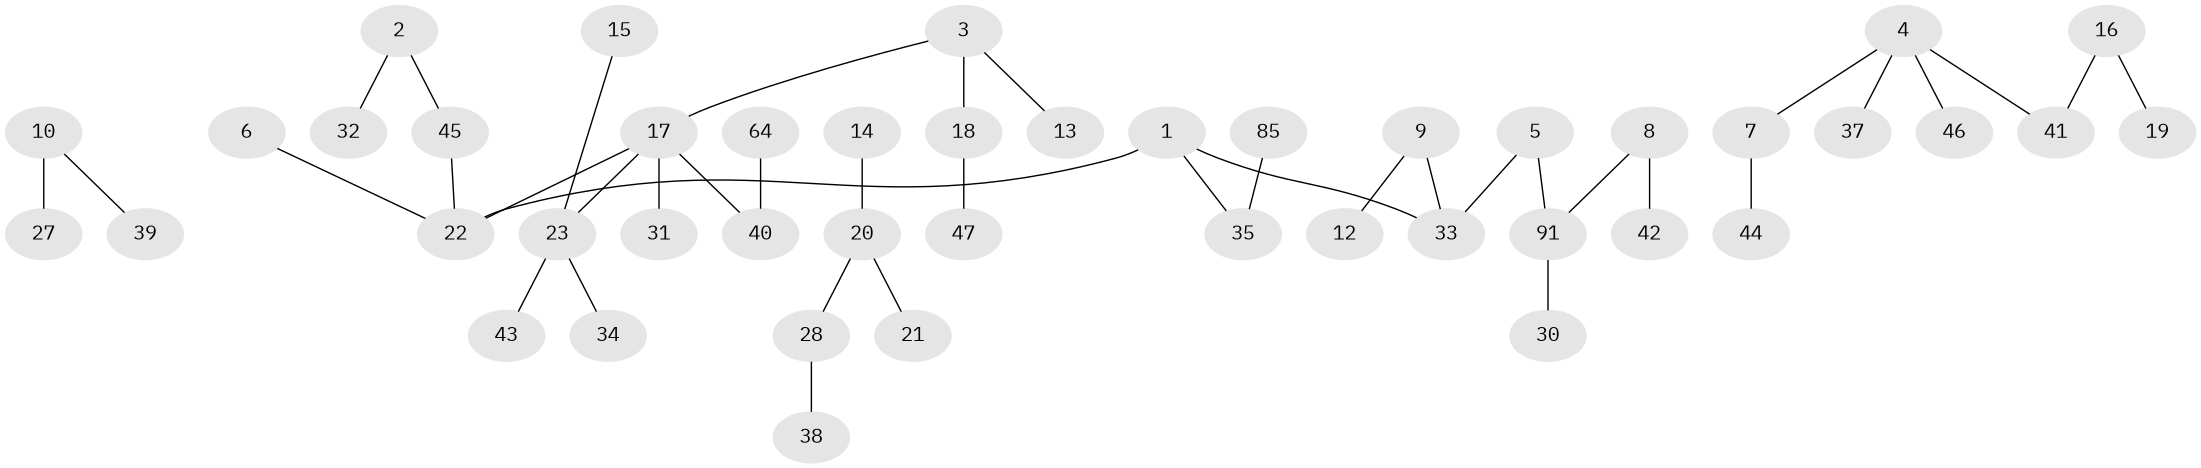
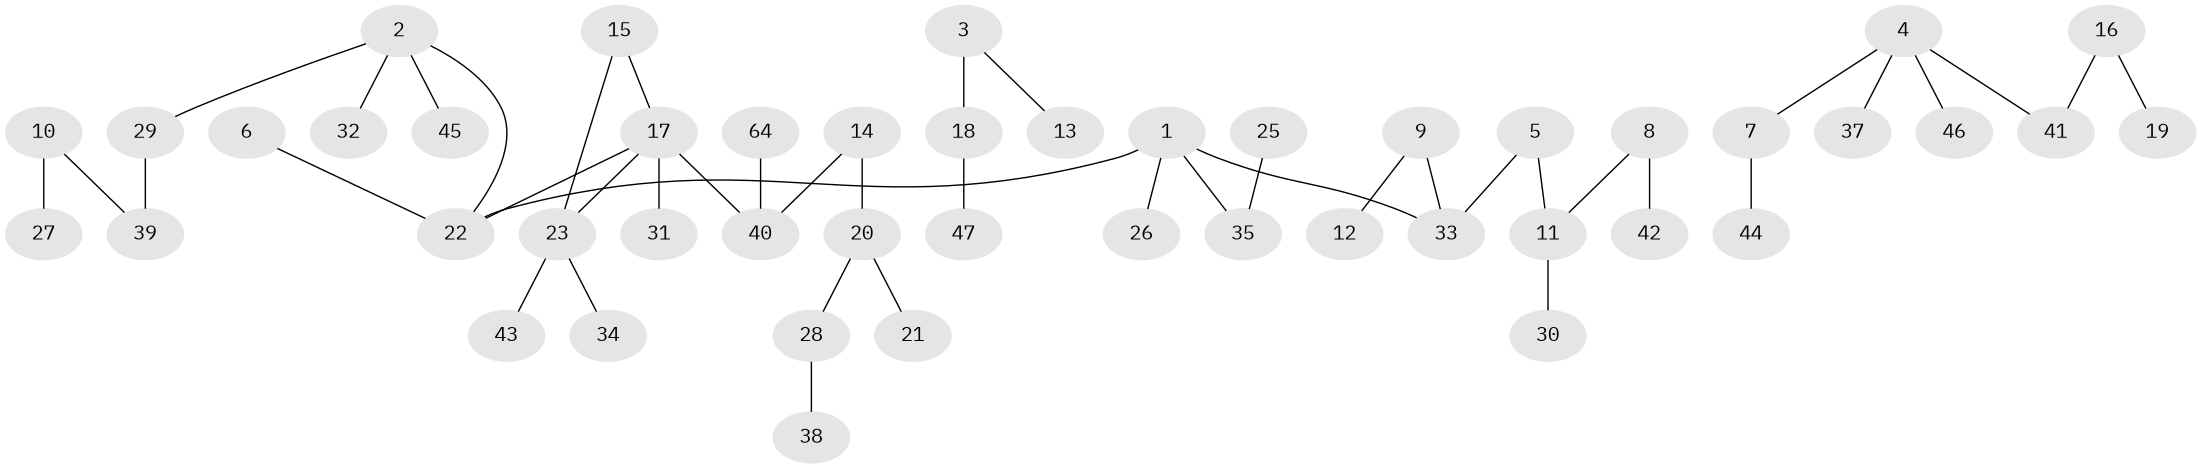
  graph {
    fontname="IBM Plex Mono"
    node [color=gray90 fontname="IBM Plex Mono" style=filled]
    edge [fontname="IBM Plex Mono" weight=1.0]
    1
    22
+   26
    33
    35
    2
+   29
    32
    45
    39
    3
    13
    17
    18
    40
    23
    31
    47
    4
    7
    37
    41
    46
    44
-   25 [label=85]
+   25
    5
-   11 [label=91]
+   11
    30
    6
    8
    42
    9
    12
    10
    27
    14
    20
    21
    28
    15
    34
    43
    16
    19
    38
    n46 [label=64]
    1 -- 22
+   1 -- 26
    1 -- 33
    1 -- 35
-   45 -- 22
+   2 -- 22
+   2 -- 29
    2 -- 32
    2 -- 45
+   29 -- 39
    3 -- 13
-   3 -- 17
+   15 -- 17
    3 -- 18
    17 -- 22
    17 -- 40
    17 -- 23
    17 -- 31
    18 -- 47
    23 -- 34
    23 -- 43
    4 -- 7
    4 -- 37
    4 -- 41
    4 -- 46
    7 -- 44
    25 -- 35
    5 -- 33
    5 -- 11
    11 -- 30
    6 -- 22
    8 -- 11
    8 -- 42
    9 -- 33
    9 -- 12
    10 -- 39
    10 -- 27
+   14 -- 40
    14 -- 20
    20 -- 21
    20 -- 28
    28 -- 38
    15 -- 23
    16 -- 41
    16 -- 19
    n46 -- 40
  }
